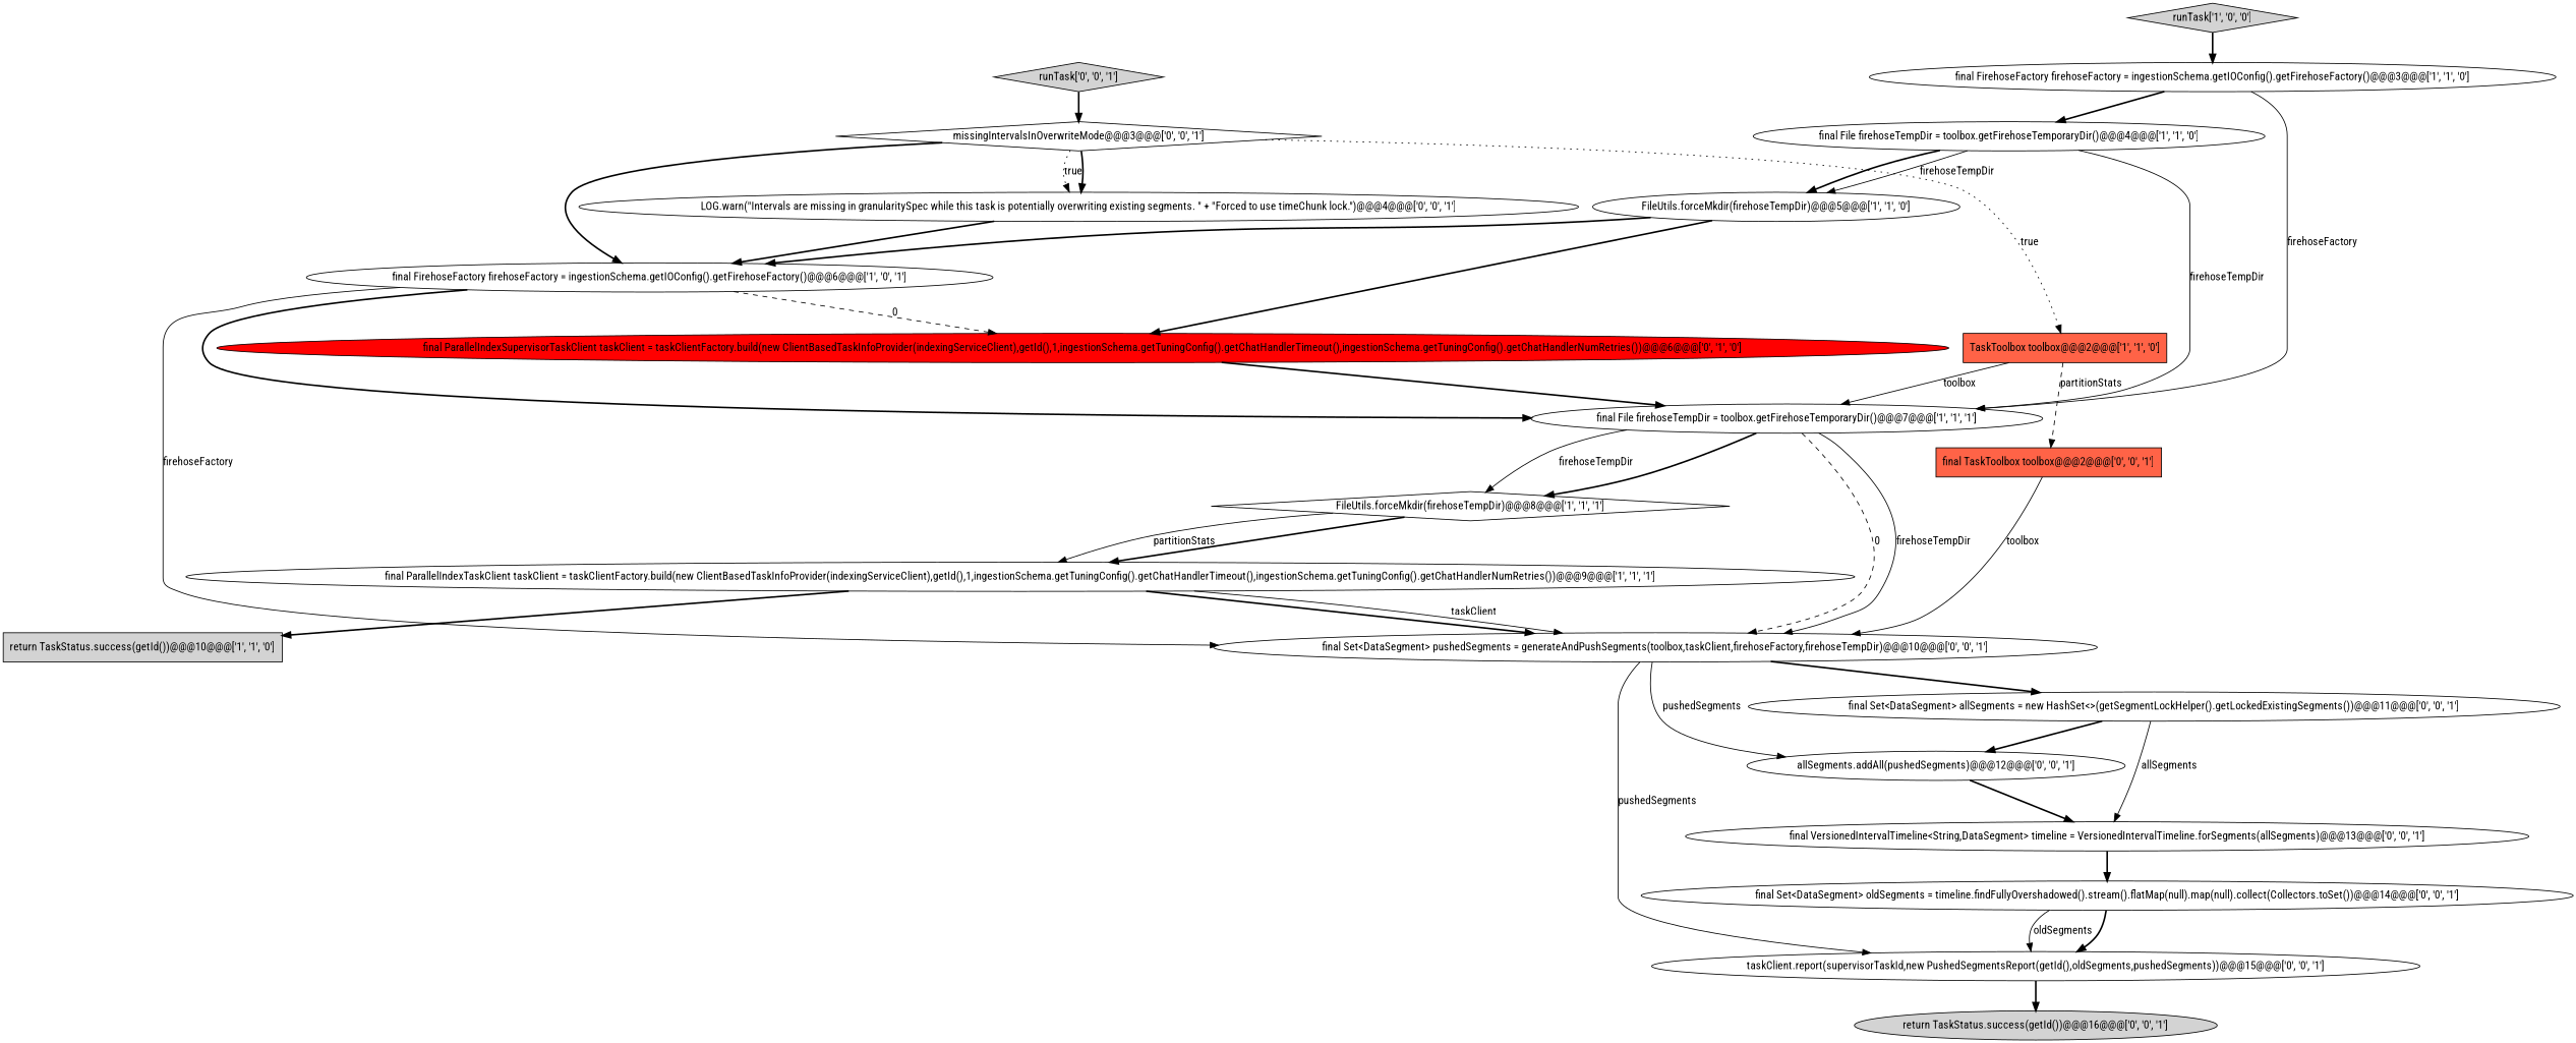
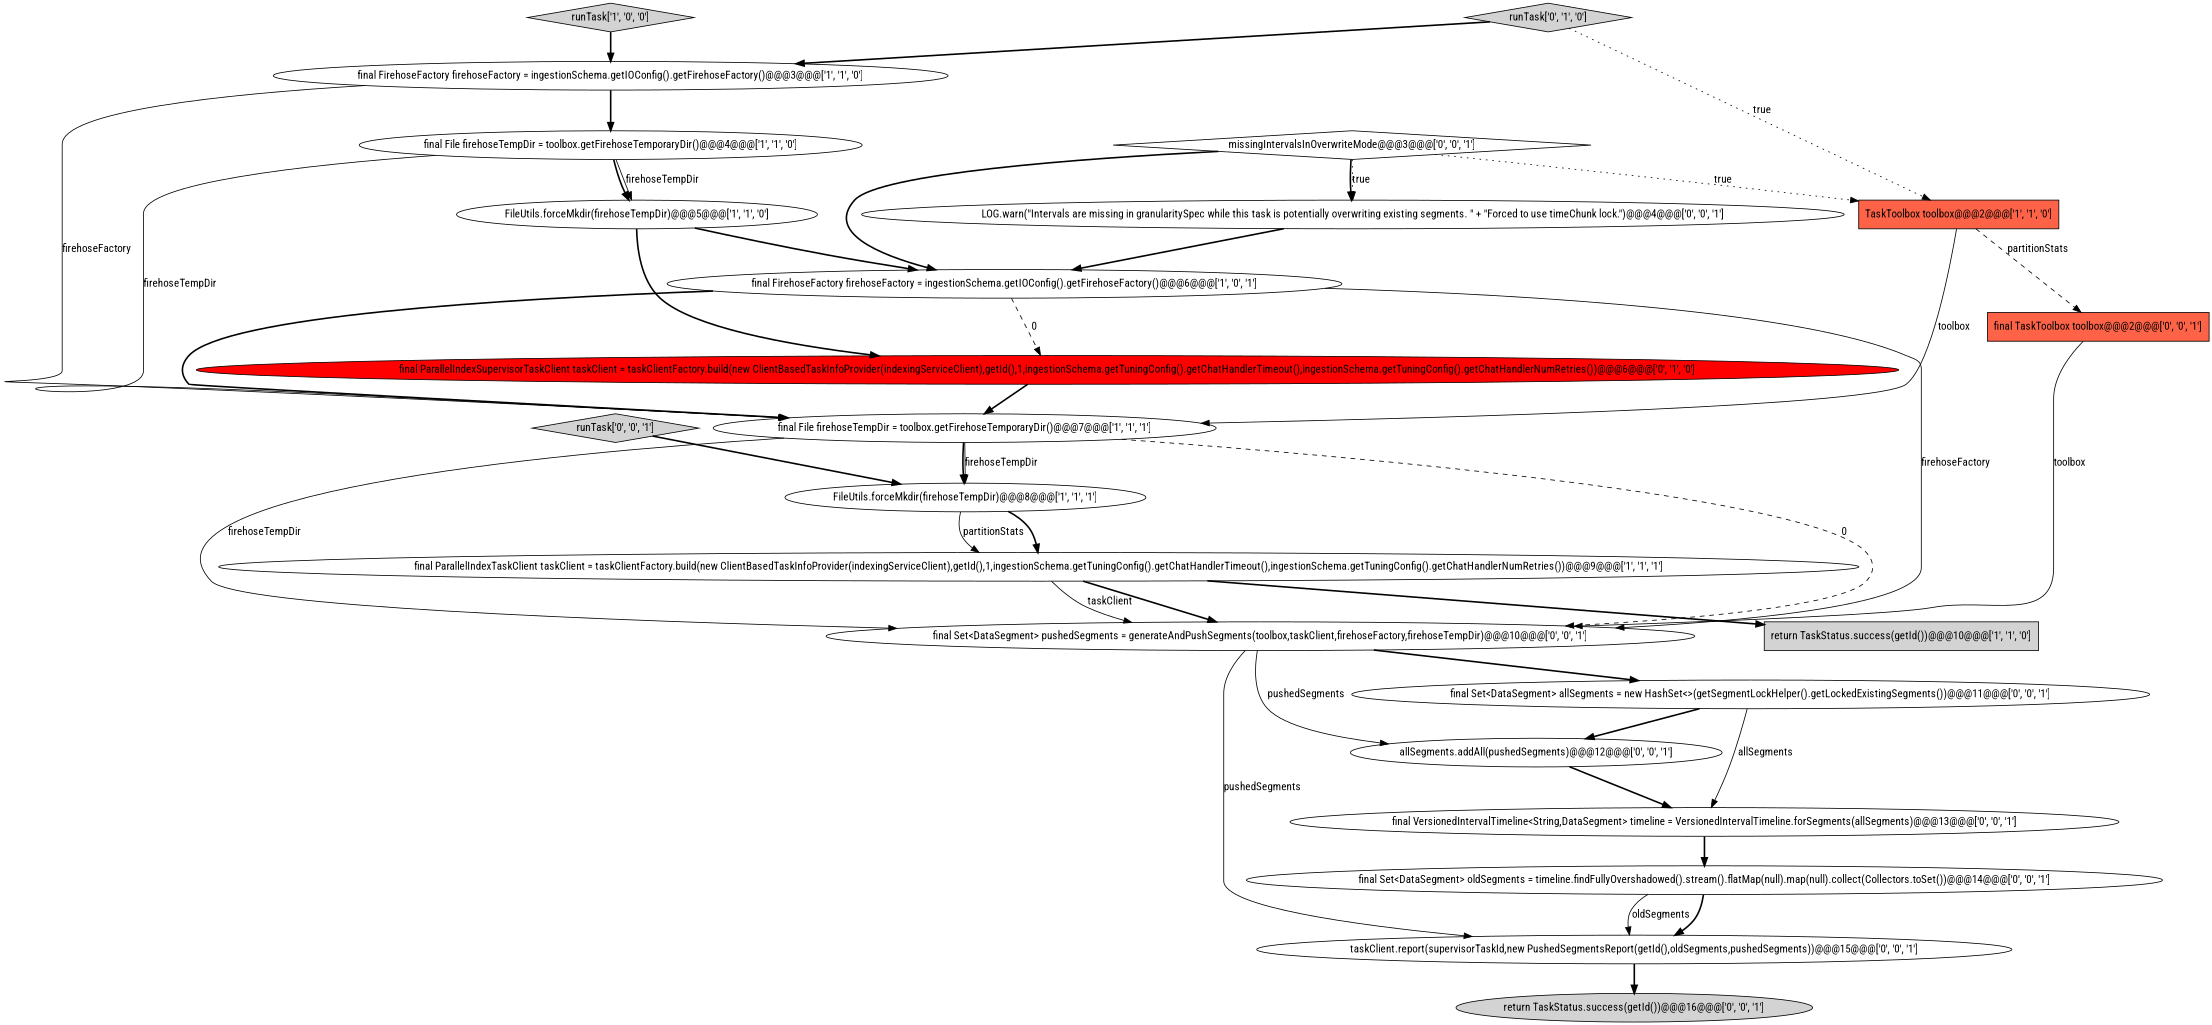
  digraph {
    fontname="Roboto Condensed"
    node [fillcolor=white fontname="Roboto Condensed" shape=ellipse style=filled]
    edge [fontname="Roboto Condensed" style=bold]
    n1 [label="final FirehoseFactory firehoseFactory = ingestionSchema.getIOConfig().getFirehoseFactory()@@@6@@@['1', '0', '1']"]
    n2 [label="final File firehoseTempDir = toolbox.getFirehoseTemporaryDir()@@@7@@@['1', '1', '1']"]
    n3 [fillcolor=red label="final ParallelIndexSupervisorTaskClient taskClient = taskClientFactory.build(new ClientBasedTaskInfoProvider(indexingServiceClient),getId(),1,ingestionSchema.getTuningConfig().getChatHandlerTimeout(),ingestionSchema.getTuningConfig().getChatHandlerNumRetries())@@@6@@@['0', '1', '0']"]
    n4 [label="final Set<DataSegment> pushedSegments = generateAndPushSegments(toolbox,taskClient,firehoseFactory,firehoseTempDir)@@@10@@@['0', '0', '1']"]
-   n5 [label="FileUtils.forceMkdir(firehoseTempDir)@@@8@@@['1', '1', '1']" shape=diamond]
+   n5 [label="FileUtils.forceMkdir(firehoseTempDir)@@@8@@@['1', '1', '1']"]
    n6 [label="taskClient.report(supervisorTaskId,new PushedSegmentsReport(getId(),oldSegments,pushedSegments))@@@15@@@['0', '0', '1']"]
    n7 [label="final Set<DataSegment> allSegments = new HashSet<>(getSegmentLockHelper().getLockedExistingSegments())@@@11@@@['0', '0', '1']"]
    n8 [label="allSegments.addAll(pushedSegments)@@@12@@@['0', '0', '1']"]
    n9 [label="final Set<DataSegment> oldSegments = timeline.findFullyOvershadowed().stream().flatMap(null).map(null).collect(Collectors.toSet())@@@14@@@['0', '0', '1']"]
    n10 [fillcolor=lightgray label="return TaskStatus.success(getId())@@@16@@@['0', '0', '1']"]
    n11 [label="final ParallelIndexTaskClient taskClient = taskClientFactory.build(new ClientBasedTaskInfoProvider(indexingServiceClient),getId(),1,ingestionSchema.getTuningConfig().getChatHandlerTimeout(),ingestionSchema.getTuningConfig().getChatHandlerNumRetries())@@@9@@@['1', '1', '1']"]
    n12 [fillcolor=lightgray label="return TaskStatus.success(getId())@@@10@@@['1', '1', '0']" shape=box]
    n13 [fillcolor=lightgray label="runTask['0', '0', '1']" shape=diamond]
    n14 [label="missingIntervalsInOverwriteMode@@@3@@@['0', '0', '1']" shape=diamond]
    n15 [fillcolor=tomato label="final TaskToolbox toolbox@@@2@@@['0', '0', '1']" shape=box]
    n16 [fillcolor=tomato label="TaskToolbox toolbox@@@2@@@['1', '1', '0']" shape=box]
    n17 [label="LOG.warn(\"Intervals are missing in granularitySpec while this task is potentially overwriting existing segments. \" + \"Forced to use timeChunk lock.\")@@@4@@@['0', '0', '1']"]
    n18 [label="final VersionedIntervalTimeline<String,DataSegment> timeline = VersionedIntervalTimeline.forSegments(allSegments)@@@13@@@['0', '0', '1']"]
+   n19 [fillcolor=lightgray label="runTask['0', '1', '0']" shape=diamond]
    n20 [label="final FirehoseFactory firehoseFactory = ingestionSchema.getIOConfig().getFirehoseFactory()@@@3@@@['1', '1', '0']"]
    n21 [label="final File firehoseTempDir = toolbox.getFirehoseTemporaryDir()@@@4@@@['1', '1', '0']"]
    n22 [label="FileUtils.forceMkdir(firehoseTempDir)@@@5@@@['1', '1', '0']"]
    n23 [fillcolor=lightgray label="runTask['1', '0', '0']" shape=diamond]
    n1 -> n2
    n1 -> n3 [label=0 style=dashed]
    n1 -> n4 [label=firehoseFactory style=solid]
    n2 -> n4 [label=0 style=dashed]
    n2 -> n4 [label=firehoseTempDir style=solid]
    n2 -> n5
    n2 -> n5 [label=firehoseTempDir style=solid]
    n3 -> n2
    n4 -> n6 [label=pushedSegments style=solid]
    n4 -> n7
    n4 -> n8 [label=pushedSegments style=solid]
    n5 -> n11
    n5 -> n11 [label=partitionStats style=solid]
    n6 -> n10
    n7 -> n8
    n7 -> n18 [label=allSegments style=solid]
    n8 -> n18
    n9 -> n6
    n9 -> n6 [label=oldSegments style=solid]
    n11 -> n4
    n11 -> n4 [label=taskClient style=solid]
    n11 -> n12
-   n13 -> n14
+   n13 -> n5
    n14 -> n1
    n14 -> n16 [label=true style=dotted]
    n14 -> n17 [label=true style=dotted]
    n14 -> n17
    n15 -> n4 [label=toolbox style=solid]
    n16 -> n2 [label=toolbox style=solid]
    n16 -> n15 [label=partitionStats style=dashed]
    n17 -> n1
    n18 -> n9
+   n19 -> n16 [label=true style=dotted]
+   n19 -> n20
    n20 -> n2 [label=firehoseFactory style=solid]
    n20 -> n21
    n21 -> n2 [label=firehoseTempDir style=solid]
    n21 -> n22 [label=firehoseTempDir style=solid]
    n21 -> n22
    n22 -> n1
    n22 -> n3
    n23 -> n20
  }
